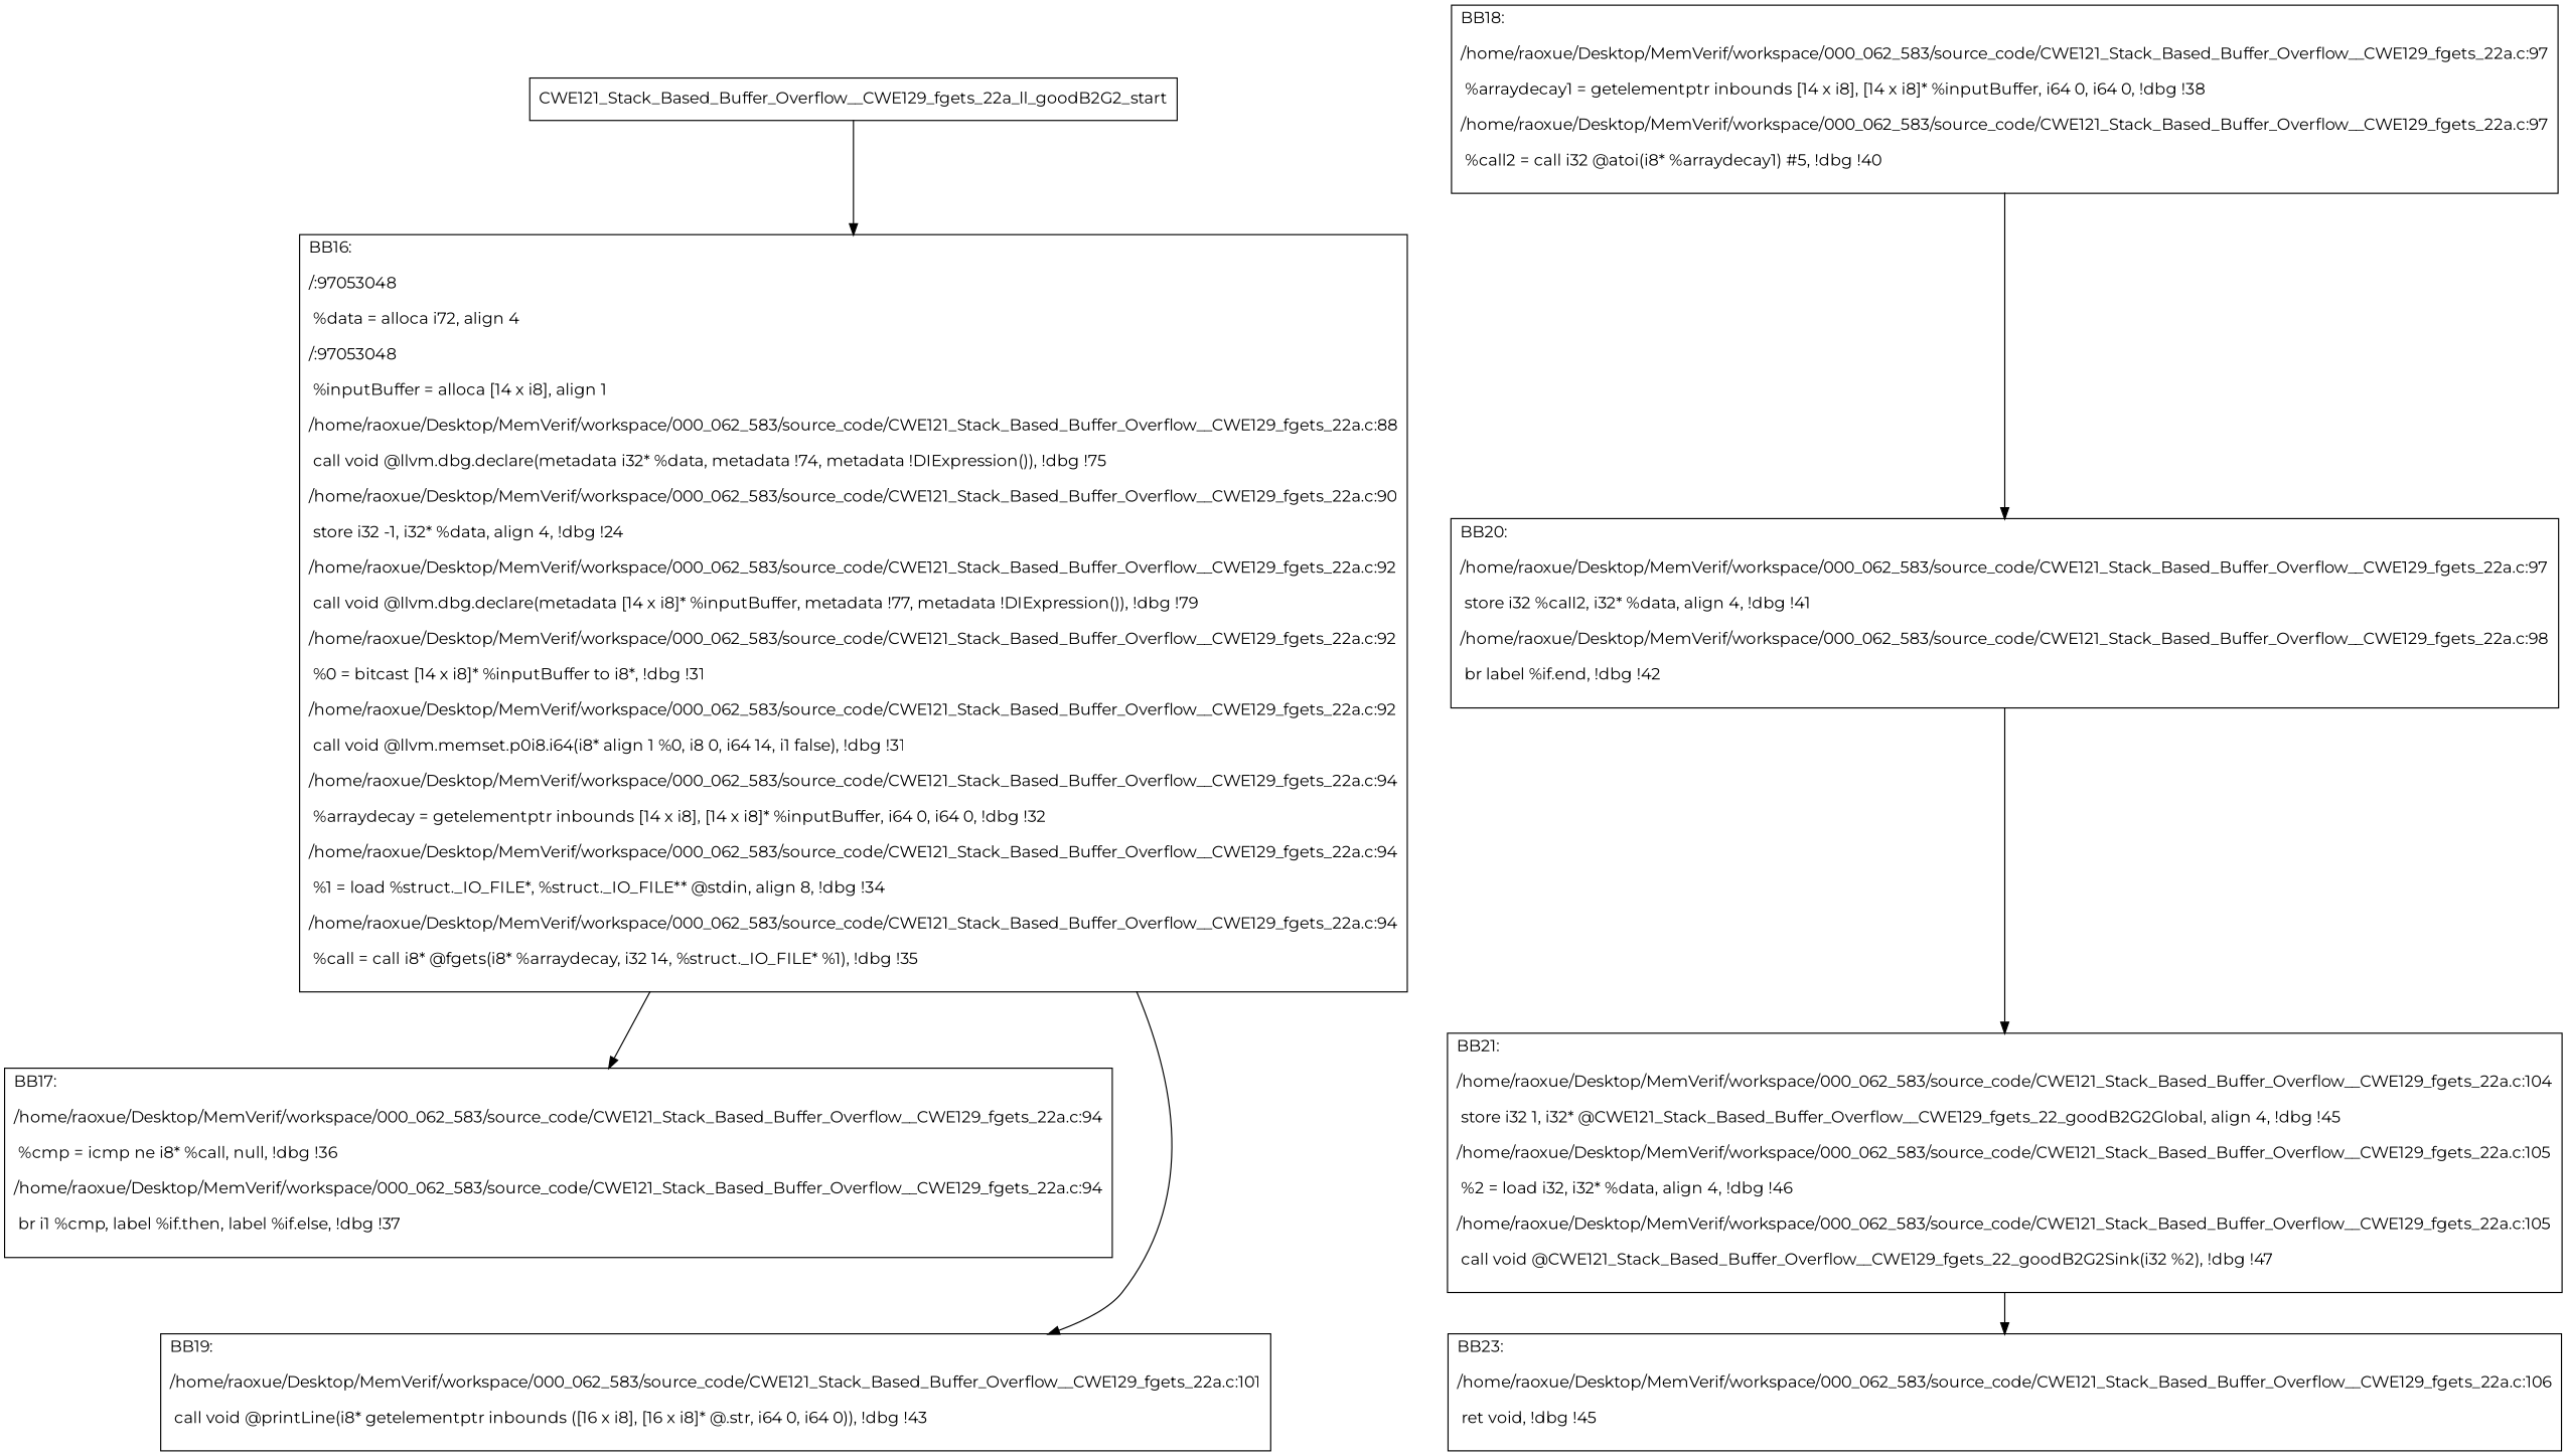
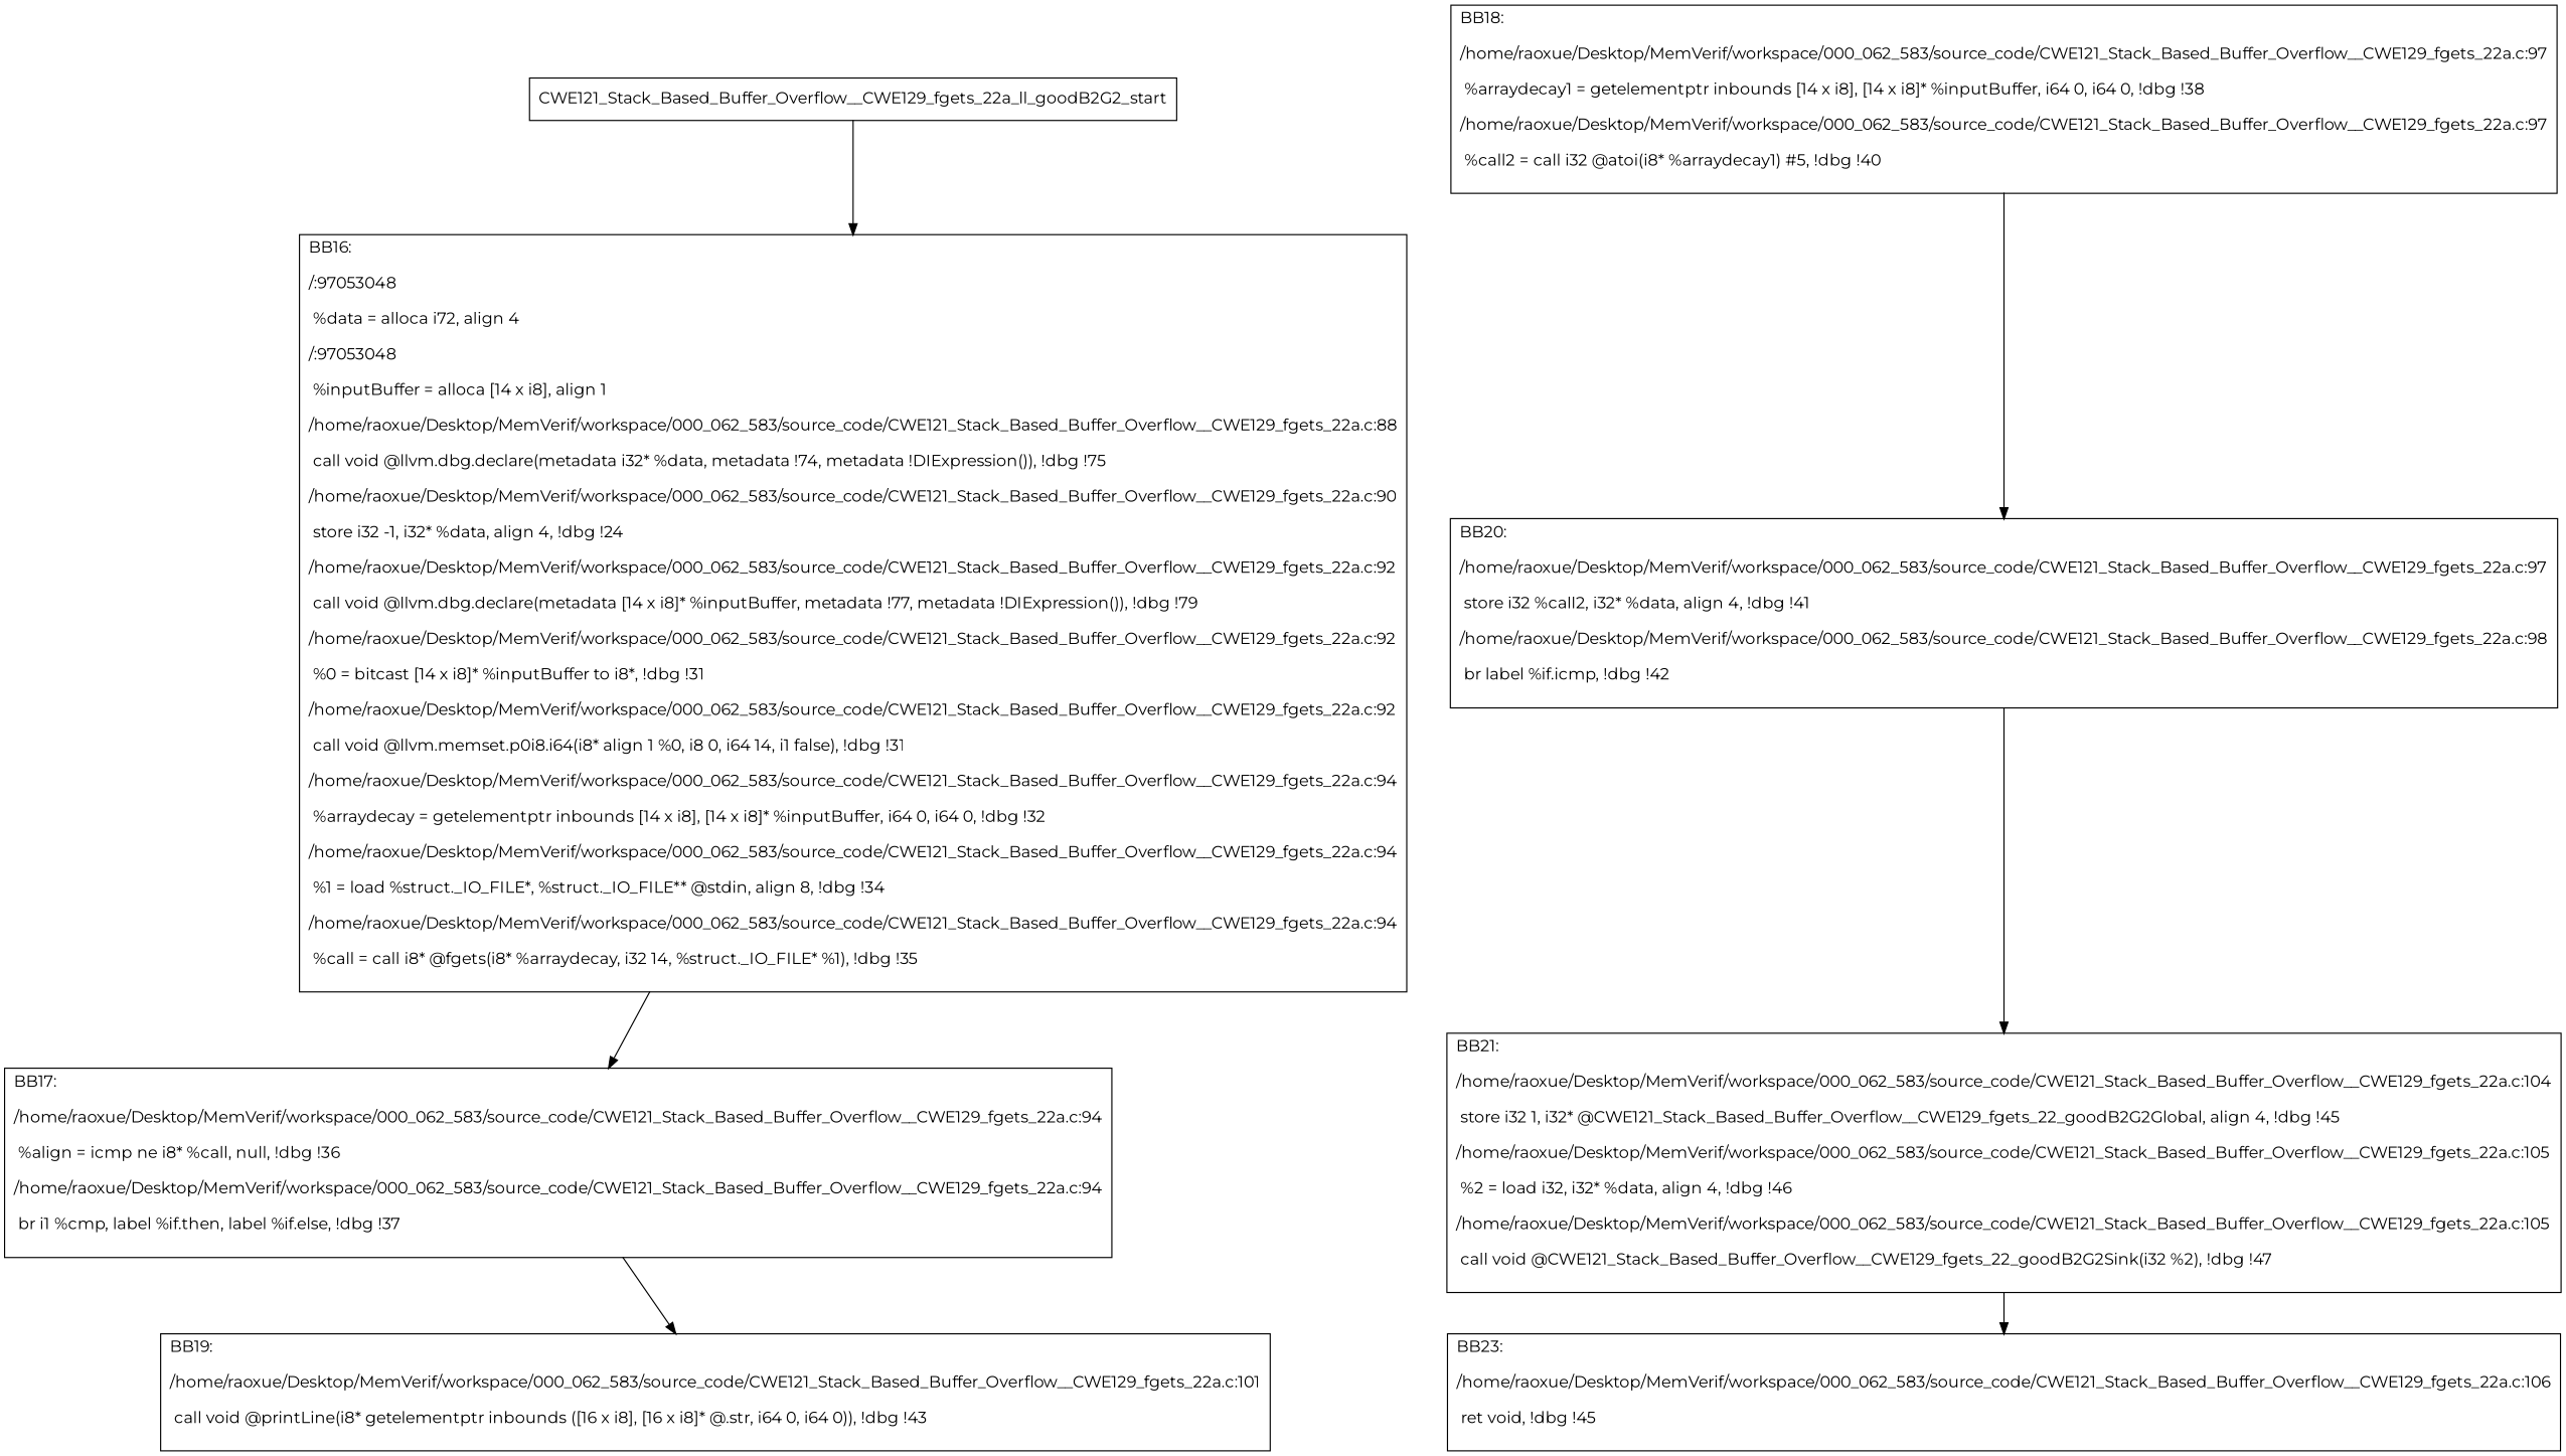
  digraph {
    fontname=Montserrat
    node [fontname=Montserrat shape=record]
    edge [fontname=Montserrat]
    n1 [label="{CWE121_Stack_Based_Buffer_Overflow__CWE129_fgets_22a_ll_goodB2G2_start}"]
    n2 [label="{BB16:\l\l/:97053048\l\n  %data = alloca i72, align 4\l\n/:97053048\l\n  %inputBuffer = alloca [14 x i8], align 1\l\n/home/raoxue/Desktop/MemVerif/workspace/000_062_583/source_code/CWE121_Stack_Based_Buffer_Overflow__CWE129_fgets_22a.c:88\l\n  call void @llvm.dbg.declare(metadata i32* %data, metadata !74, metadata !DIExpression()), !dbg !75\l\n/home/raoxue/Desktop/MemVerif/workspace/000_062_583/source_code/CWE121_Stack_Based_Buffer_Overflow__CWE129_fgets_22a.c:90\l\n  store i32 -1, i32* %data, align 4, !dbg !24\l\n/home/raoxue/Desktop/MemVerif/workspace/000_062_583/source_code/CWE121_Stack_Based_Buffer_Overflow__CWE129_fgets_22a.c:92\l\n  call void @llvm.dbg.declare(metadata [14 x i8]* %inputBuffer, metadata !77, metadata !DIExpression()), !dbg !79\l\n/home/raoxue/Desktop/MemVerif/workspace/000_062_583/source_code/CWE121_Stack_Based_Buffer_Overflow__CWE129_fgets_22a.c:92\l\n  %0 = bitcast [14 x i8]* %inputBuffer to i8*, !dbg !31\l\n/home/raoxue/Desktop/MemVerif/workspace/000_062_583/source_code/CWE121_Stack_Based_Buffer_Overflow__CWE129_fgets_22a.c:92\l\n  call void @llvm.memset.p0i8.i64(i8* align 1 %0, i8 0, i64 14, i1 false), !dbg !31\l\n/home/raoxue/Desktop/MemVerif/workspace/000_062_583/source_code/CWE121_Stack_Based_Buffer_Overflow__CWE129_fgets_22a.c:94\l\n  %arraydecay = getelementptr inbounds [14 x i8], [14 x i8]* %inputBuffer, i64 0, i64 0, !dbg !32\l\n/home/raoxue/Desktop/MemVerif/workspace/000_062_583/source_code/CWE121_Stack_Based_Buffer_Overflow__CWE129_fgets_22a.c:94\l\n  %1 = load %struct._IO_FILE*, %struct._IO_FILE** @stdin, align 8, !dbg !34\l\n/home/raoxue/Desktop/MemVerif/workspace/000_062_583/source_code/CWE121_Stack_Based_Buffer_Overflow__CWE129_fgets_22a.c:94\l\n  %call = call i8* @fgets(i8* %arraydecay, i32 14, %struct._IO_FILE* %1), !dbg !35\l\n}"]
-   n3 [label="{BB17:\l\l/home/raoxue/Desktop/MemVerif/workspace/000_062_583/source_code/CWE121_Stack_Based_Buffer_Overflow__CWE129_fgets_22a.c:94\l\n  %cmp = icmp ne i8* %call, null, !dbg !36\l\n/home/raoxue/Desktop/MemVerif/workspace/000_062_583/source_code/CWE121_Stack_Based_Buffer_Overflow__CWE129_fgets_22a.c:94\l\n  br i1 %cmp, label %if.then, label %if.else, !dbg !37\l\n}"]
+   n3 [label="{BB17:\l\l/home/raoxue/Desktop/MemVerif/workspace/000_062_583/source_code/CWE121_Stack_Based_Buffer_Overflow__CWE129_fgets_22a.c:94\l\n  %align = icmp ne i8* %call, null, !dbg !36\l\n/home/raoxue/Desktop/MemVerif/workspace/000_062_583/source_code/CWE121_Stack_Based_Buffer_Overflow__CWE129_fgets_22a.c:94\l\n  br i1 %cmp, label %if.then, label %if.else, !dbg !37\l\n}"]
    n4 [label="{BB19:\l\l/home/raoxue/Desktop/MemVerif/workspace/000_062_583/source_code/CWE121_Stack_Based_Buffer_Overflow__CWE129_fgets_22a.c:101\l\n  call void @printLine(i8* getelementptr inbounds ([16 x i8], [16 x i8]* @.str, i64 0, i64 0)), !dbg !43\l\n}"]
    n5 [label="{BB18:\l\l/home/raoxue/Desktop/MemVerif/workspace/000_062_583/source_code/CWE121_Stack_Based_Buffer_Overflow__CWE129_fgets_22a.c:97\l\n  %arraydecay1 = getelementptr inbounds [14 x i8], [14 x i8]* %inputBuffer, i64 0, i64 0, !dbg !38\l\n/home/raoxue/Desktop/MemVerif/workspace/000_062_583/source_code/CWE121_Stack_Based_Buffer_Overflow__CWE129_fgets_22a.c:97\l\n  %call2 = call i32 @atoi(i8* %arraydecay1) #5, !dbg !40\l\n}"]
-   n6 [label="{BB20:\l\l/home/raoxue/Desktop/MemVerif/workspace/000_062_583/source_code/CWE121_Stack_Based_Buffer_Overflow__CWE129_fgets_22a.c:97\l\n  store i32 %call2, i32* %data, align 4, !dbg !41\l\n/home/raoxue/Desktop/MemVerif/workspace/000_062_583/source_code/CWE121_Stack_Based_Buffer_Overflow__CWE129_fgets_22a.c:98\l\n  br label %if.end, !dbg !42\l\n}"]
+   n6 [label="{BB20:\l\l/home/raoxue/Desktop/MemVerif/workspace/000_062_583/source_code/CWE121_Stack_Based_Buffer_Overflow__CWE129_fgets_22a.c:97\l\n  store i32 %call2, i32* %data, align 4, !dbg !41\l\n/home/raoxue/Desktop/MemVerif/workspace/000_062_583/source_code/CWE121_Stack_Based_Buffer_Overflow__CWE129_fgets_22a.c:98\l\n  br label %if.icmp, !dbg !42\l\n}"]
    n7 [label="{BB21:\l\l/home/raoxue/Desktop/MemVerif/workspace/000_062_583/source_code/CWE121_Stack_Based_Buffer_Overflow__CWE129_fgets_22a.c:104\l\n  store i32 1, i32* @CWE121_Stack_Based_Buffer_Overflow__CWE129_fgets_22_goodB2G2Global, align 4, !dbg !45\l\n/home/raoxue/Desktop/MemVerif/workspace/000_062_583/source_code/CWE121_Stack_Based_Buffer_Overflow__CWE129_fgets_22a.c:105\l\n  %2 = load i32, i32* %data, align 4, !dbg !46\l\n/home/raoxue/Desktop/MemVerif/workspace/000_062_583/source_code/CWE121_Stack_Based_Buffer_Overflow__CWE129_fgets_22a.c:105\l\n  call void @CWE121_Stack_Based_Buffer_Overflow__CWE129_fgets_22_goodB2G2Sink(i32 %2), !dbg !47\l\n}"]
    n8 [label="{BB23:\l\l/home/raoxue/Desktop/MemVerif/workspace/000_062_583/source_code/CWE121_Stack_Based_Buffer_Overflow__CWE129_fgets_22a.c:106\l\n  ret void, !dbg !45\l\n}"]
    n1 -> n2
    n2 -> n3
-   n2 -> n4
+   n3 -> n4
    n5 -> n6
    n6 -> n7
    n7 -> n8
  }
